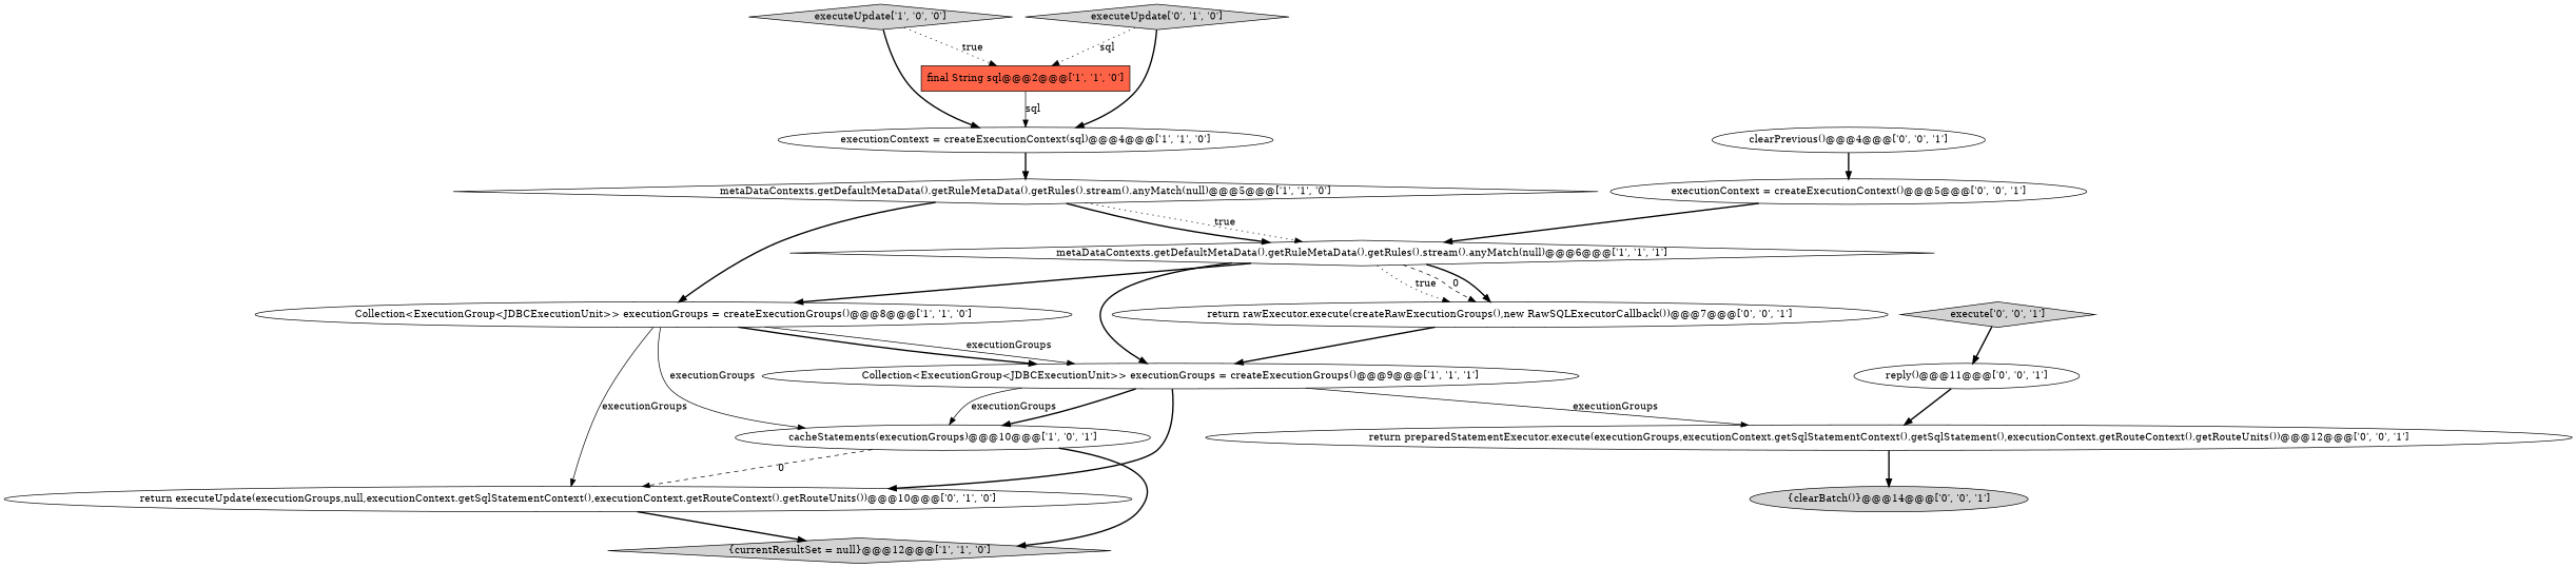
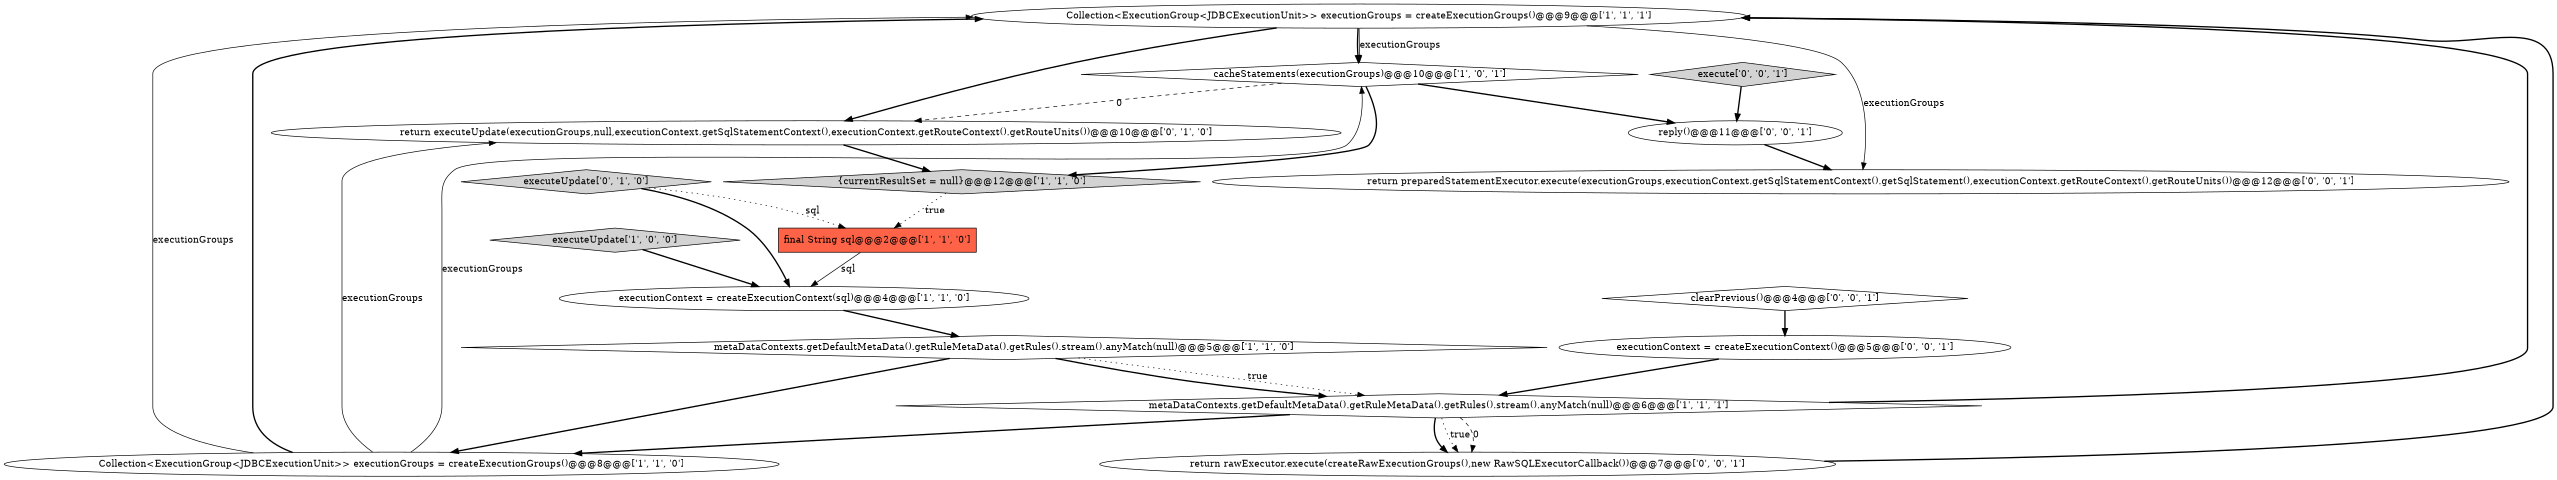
  digraph {
    node [fillcolor=white shape=ellipse style=filled]
    edge [style=bold]
    n1 [label="Collection<ExecutionGroup<JDBCExecutionUnit>> executionGroups = createExecutionGroups()@@@9@@@['1', '1', '1']"]
-   n2 [label="cacheStatements(executionGroups)@@@10@@@['1', '0', '1']"]
+   n2 [label="cacheStatements(executionGroups)@@@10@@@['1', '0', '1']" shape=diamond]
    n3 [label="return executeUpdate(executionGroups,null,executionContext.getSqlStatementContext(),executionContext.getRouteContext().getRouteUnits())@@@10@@@['0', '1', '0']"]
    n4 [label="return preparedStatementExecutor.execute(executionGroups,executionContext.getSqlStatementContext().getSqlStatement(),executionContext.getRouteContext().getRouteUnits())@@@12@@@['0', '0', '1']"]
    n5 [label="reply()@@@11@@@['0', '0', '1']"]
    n6 [fillcolor=lightgray label="{currentResultSet = null}@@@12@@@['1', '1', '0']" shape=diamond]
-   n7 [fillcolor=lightgray label="{clearBatch()}@@@14@@@['0', '0', '1']"]
    n8 [label="return rawExecutor.execute(createRawExecutionGroups(),new RawSQLExecutorCallback())@@@7@@@['0', '0', '1']"]
    n9 [fillcolor=lightgray label="executeUpdate['1', '0', '0']" shape=diamond]
    n10 [label="executionContext = createExecutionContext(sql)@@@4@@@['1', '1', '0']"]
    n11 [fillcolor=tomato label="final String sql@@@2@@@['1', '1', '0']" shape=box]
    n12 [label="metaDataContexts.getDefaultMetaData().getRuleMetaData().getRules().stream().anyMatch(null)@@@5@@@['1', '1', '0']" shape=diamond]
    n13 [fillcolor=lightgray label="execute['0', '0', '1']" shape=diamond]
-   n14 [label="clearPrevious()@@@4@@@['0', '0', '1']"]
+   n14 [label="clearPrevious()@@@4@@@['0', '0', '1']" shape=diamond]
    n15 [label="executionContext = createExecutionContext()@@@5@@@['0', '0', '1']"]
    n16 [label="metaDataContexts.getDefaultMetaData().getRuleMetaData().getRules().stream().anyMatch(null)@@@6@@@['1', '1', '1']" shape=diamond]
    n17 [label="Collection<ExecutionGroup<JDBCExecutionUnit>> executionGroups = createExecutionGroups()@@@8@@@['1', '1', '0']"]
    n18 [fillcolor=lightgray label="executeUpdate['0', '1', '0']" shape=diamond]
    n1 -> n2
    n1 -> n2 [label=executionGroups style=solid]
    n1 -> n3
    n1 -> n4 [label=executionGroups style=solid]
    n2 -> n3 [label=0 style=dashed]
+   n2 -> n5
    n2 -> n6
    n3 -> n6
-   n4 -> n7
    n5 -> n4
    n8 -> n1
    n9 -> n10
-   n9 -> n11 [label=true style=dotted]
+   n6 -> n11 [label=true style=dotted]
    n10 -> n12
    n11 -> n10 [label=sql style=solid]
    n12 -> n16 [label=true style=dotted]
    n12 -> n16
    n12 -> n17
    n13 -> n5
    n14 -> n15
    n15 -> n16
    n16 -> n1
    n16 -> n8
    n16 -> n8 [label=true style=dotted]
    n16 -> n8 [label=0 style=dashed]
    n16 -> n17
    n17 -> n1
    n17 -> n1 [label=executionGroups style=solid]
    n17 -> n2 [label=executionGroups style=solid]
    n17 -> n3 [label=executionGroups style=solid]
    n18 -> n10
    n18 -> n11 [label=sql style=dotted]
  }
